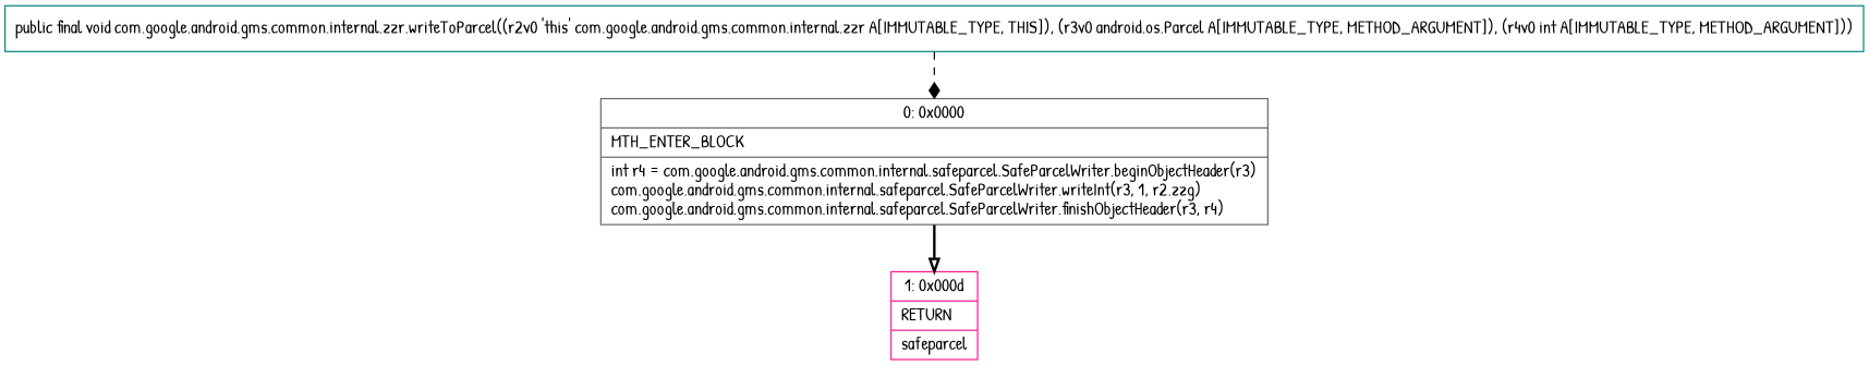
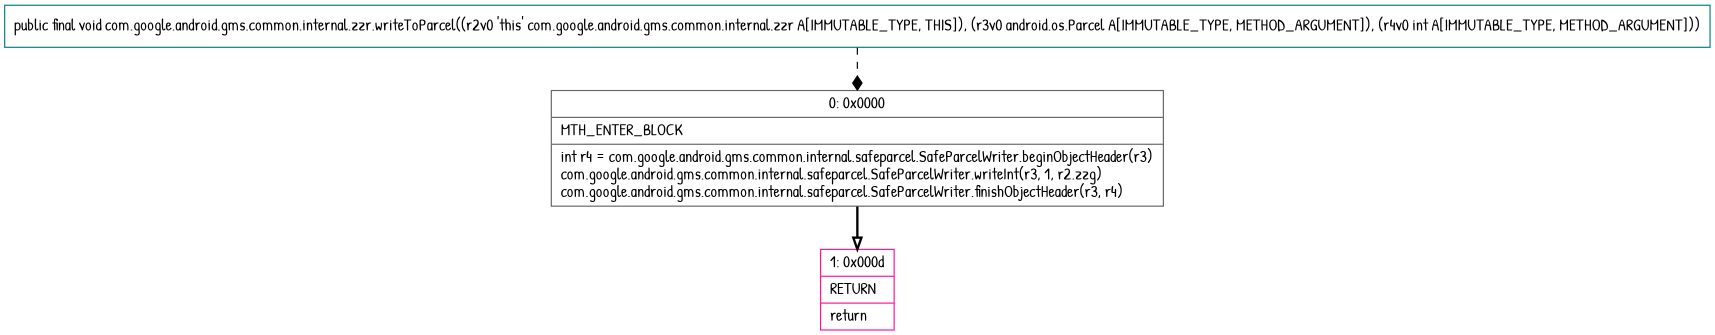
  digraph {
    fontname="Patrick Hand"
    node [shape=record fontname="Patrick Hand"]
    edge [fontname="Patrick Hand"]
    n1 [label="{0\:\ 0x0000|MTH_ENTER_BLOCK\l|int r4 = com.google.android.gms.common.internal.safeparcel.SafeParcelWriter.beginObjectHeader(r3)\lcom.google.android.gms.common.internal.safeparcel.SafeParcelWriter.writeInt(r3, 1, r2.zzg)\lcom.google.android.gms.common.internal.safeparcel.SafeParcelWriter.finishObjectHeader(r3, r4)\l}" color=gray40]
-   n2 [label="{1\:\ 0x000d|RETURN\l|safeparcel\l}" color=deeppink]
+   n2 [label="{1\:\ 0x000d|RETURN\l|return\l}" color=deeppink]
    n3 [label="{public final void com.google.android.gms.common.internal.zzr.writeToParcel((r2v0 'this' com.google.android.gms.common.internal.zzr A[IMMUTABLE_TYPE, THIS]), (r3v0 android.os.Parcel A[IMMUTABLE_TYPE, METHOD_ARGUMENT]), (r4v0 int A[IMMUTABLE_TYPE, METHOD_ARGUMENT])) }" color=teal]
    n1 -> n2 [style=bold arrowhead=onormal]
    n3 -> n1 [style=dashed arrowhead=diamond]
  }
